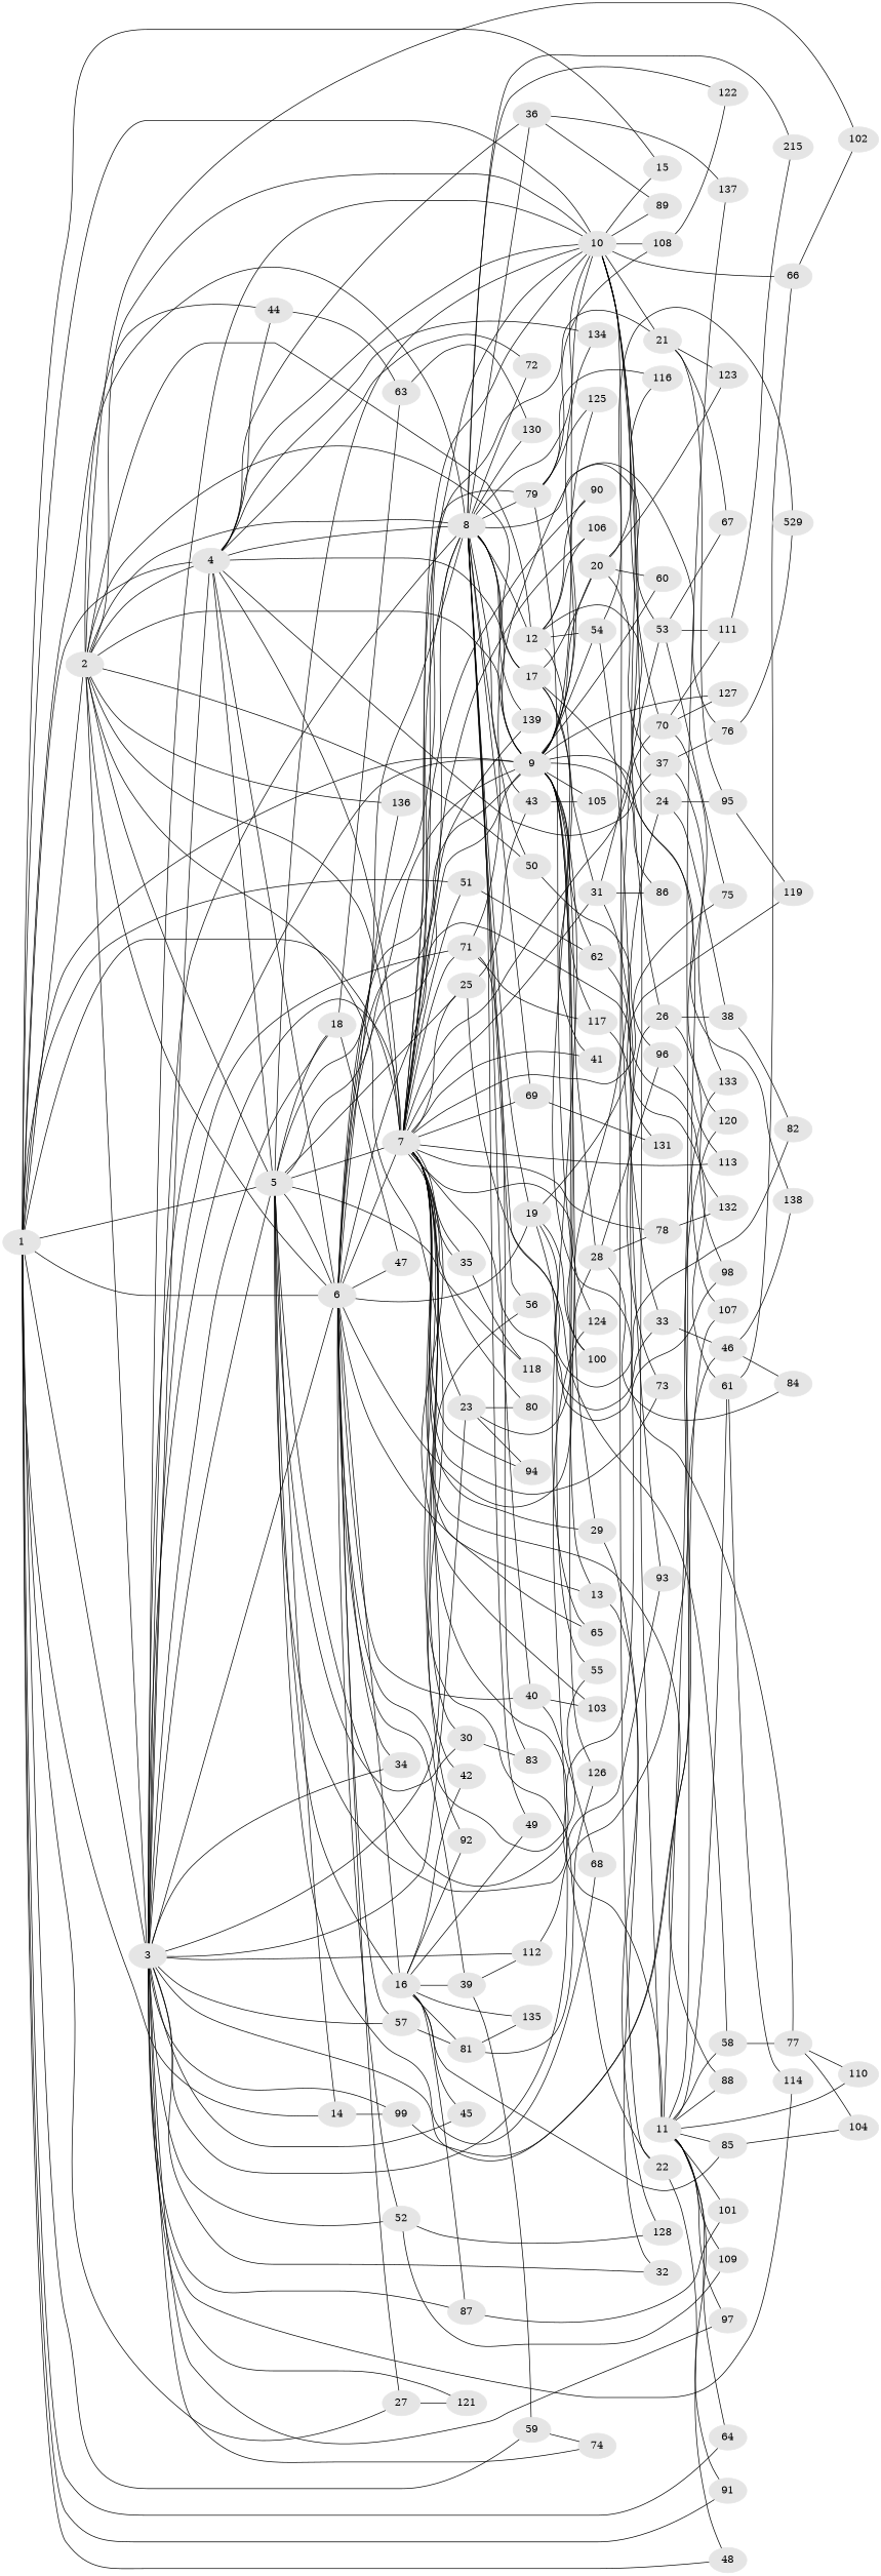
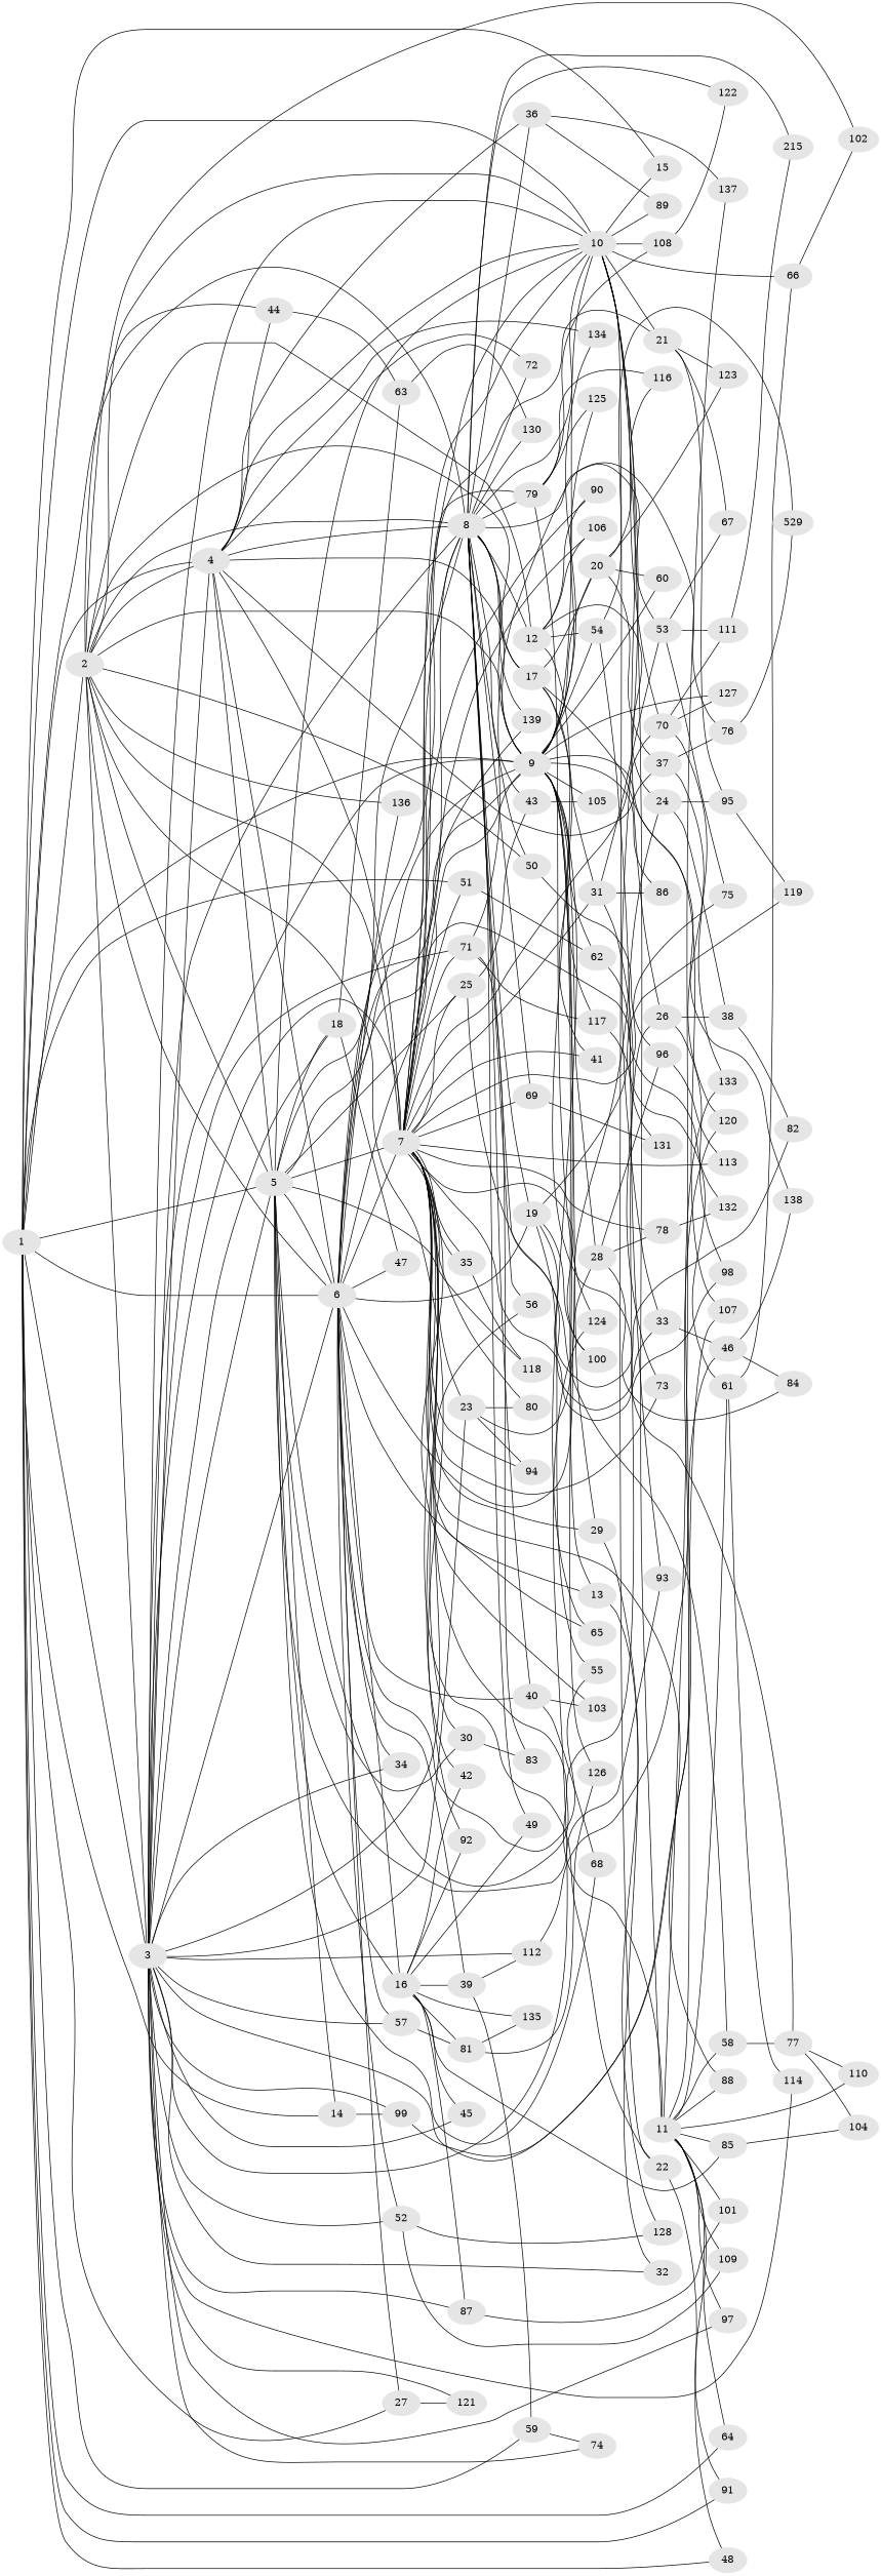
  graph {
    rankdir=LR
    node [color=gray90 style=filled]
    1
    2
    3
    4
    5
    6
    7
    8
    9
    10
    14
    15
    27
    48
    51
    59
    64
    91
    12
    17
    44
    50
    92
    102
    136
    18
    23
    32
    34
    45
    46
    52
    56
    57
    71
    74
    87
    97
    99
    112
    114
    121
    124
    36
    37
    72
    134
    16
    25
    26
    30
    68
    93
    118
    19
    28
    39
    40
    47
    55
    61
    65
    79
    11
    13
    21
    22
    29
    31
    35
    41
    42
    69
    70
    73
    75
    78
    80
    88
    90
    94
    98
    100
    103
    106
    113
    139
    43
    49
    53
    58
    n92 [label=215]
    122
    130
    20
    54
    60
    62
    86
    105
    125
    126
    127
    138
    33
    66
    89
    108
    24
    77
    107
    117
    63
    96
    84
    109
    128
    81
    83
    76
    101
    120
    133
    137
    85
    135
    38
    82
    119
    116
    110
    123
    67
    95
    131
    111
    132
    n138 [label=529]
    104
    1 -- 2
    1 -- 3
    1 -- 4
    1 -- 5
    1 -- 6
-   1 -- 7
    1 -- 8
    1 -- 9
    1 -- 10
    1 -- 14
    1 -- 15
    1 -- 27
    1 -- 48
    1 -- 51
    1 -- 59
    1 -- 64
    1 -- 91
    2 -- 3
    2 -- 4
    2 -- 5
    2 -- 6
    2 -- 7
    2 -- 8
    2 -- 9
    2 -- 10
    2 -- 12
    2 -- 17
    2 -- 44
    2 -- 50
    2 -- 92
    2 -- 102
    2 -- 136
    3 -- 4
    3 -- 5
    3 -- 6
    3 -- 7
    3 -- 8
    3 -- 9
    3 -- 10
    3 -- 18
    3 -- 23
    3 -- 32
    3 -- 34
    3 -- 45
    3 -- 46
    3 -- 52
    3 -- 56
    3 -- 57
    3 -- 71
    3 -- 74
    3 -- 87
    3 -- 97
    3 -- 99
    3 -- 112
    3 -- 114
    3 -- 121
    3 -- 124
    4 -- 5
    4 -- 6
    4 -- 7
    4 -- 8
    4 -- 9
    4 -- 10
    4 -- 44
    4 -- 36
    4 -- 37
    4 -- 72
    4 -- 134
    5 -- 6
    5 -- 7
    5 -- 8
    5 -- 9
    5 -- 10
    5 -- 14
    5 -- 18
    5 -- 16
    5 -- 25
    5 -- 26
    5 -- 30
    5 -- 68
    5 -- 93
    5 -- 118
    6 -- 7
    6 -- 8
    6 -- 9
    6 -- 10
    6 -- 27
    6 -- 136
    6 -- 34
    6 -- 52
    6 -- 57
    6 -- 16
    6 -- 19
    6 -- 28
    6 -- 39
    6 -- 40
    6 -- 47
    6 -- 55
    6 -- 61
    6 -- 65
    6 -- 79
    7 -- 8
    7 -- 9
    7 -- 10
    7 -- 51
    7 -- 23
    7 -- 71
    7 -- 25
    7 -- 30
    7 -- 11
    7 -- 13
    7 -- 21
    7 -- 22
    7 -- 29
    7 -- 31
    7 -- 35
    7 -- 35
    7 -- 41
    7 -- 42
    7 -- 69
    7 -- 70
    7 -- 73
    7 -- 75
    7 -- 78
    7 -- 80
    7 -- 88
    7 -- 90
    7 -- 94
    7 -- 98
    7 -- 100
    7 -- 103
    7 -- 106
    7 -- 113
    7 -- 139
    8 -- 9
    8 -- 10
    8 -- 12
    8 -- 17
    8 -- 50
    8 -- 56
    8 -- 36
    8 -- 72
    8 -- 19
    8 -- 40
    8 -- 79
    8 -- 69
    8 -- 139
    8 -- 43
    8 -- 49
    8 -- 53
    8 -- 58
    8 -- n92
    8 -- 122
    8 -- 130
    9 -- 10
    9 -- 134
    9 -- 28
    9 -- 65
    9 -- 13
    9 -- 29
    9 -- 41
    9 -- 20
    9 -- 54
    9 -- 60
    9 -- 62
    9 -- 86
    9 -- 105
    9 -- 125
    9 -- 126
    9 -- 127
    9 -- 138
    10 -- 15
    10 -- 26
    10 -- 11
    10 -- 21
    10 -- 22
    10 -- 70
    10 -- 33
    10 -- 66
    10 -- 89
    10 -- 108
    14 -- 99
    27 -- 121
    51 -- 62
    59 -- 74
    12 -- 90
    12 -- 106
    12 -- 54
    12 -- 24
    12 -- 77
    17 -- 31
    17 -- 20
    17 -- 107
    17 -- 117
    44 -- 63
    50 -- 96
    18 -- 47
    18 -- 63
    23 -- 80
    23 -- 94
    23 -- 24
    46 -- 138
    46 -- 84
    52 -- 109
    52 -- 128
    57 -- 81
    71 -- 117
    71 -- 83
    71 -- 76
    87 -- 101
    99 -- 120
    112 -- 133
    36 -- 89
    36 -- 137
    37 -- 76
    37 -- 120
    16 -- 92
    16 -- 45
    16 -- 87
    16 -- 39
    16 -- 42
    16 -- 49
    16 -- 81
    16 -- 85
    16 -- 135
    25 -- 43
    25 -- 33
    26 -- 98
    26 -- 38
    30 -- 83
    19 -- 55
    19 -- 100
    19 -- 82
    19 -- 119
    28 -- 78
    28 -- 96
    28 -- 84
    39 -- 59
    39 -- 112
    40 -- 68
    40 -- 103
    61 -- 114
    61 -- 66
    79 -- 124
    79 -- 125
    79 -- 108
    79 -- 116
    11 -- 64
    11 -- 91
    11 -- 97
    11 -- 61
    11 -- 88
    11 -- 58
    11 -- 107
    11 -- 109
    11 -- 101
    11 -- 137
    11 -- 85
    11 -- 110
    13 -- 32
    21 -- 123
    21 -- 67
    21 -- 95
    22 -- 48
    29 -- 128
    31 -- 73
    31 -- 53
    31 -- 86
    35 -- 118
    69 -- 131
    70 -- 127
    70 -- 133
    70 -- 111
    78 -- 132
    43 -- 105
    53 -- 75
    53 -- 67
    53 -- 111
    58 -- 77
    20 -- 37
    20 -- 60
    20 -- 116
    20 -- 123
    54 -- 93
    54 -- n138
    62 -- 132
    33 -- 46
    66 -- 102
    108 -- 122
    24 -- 38
    24 -- 95
    77 -- 110
    77 -- 104
    117 -- 131
    63 -- 130
    96 -- 113
    81 -- 126
    81 -- 135
    76 -- n138
    85 -- 104
    38 -- 82
    95 -- 119
    111 -- n92
  }
